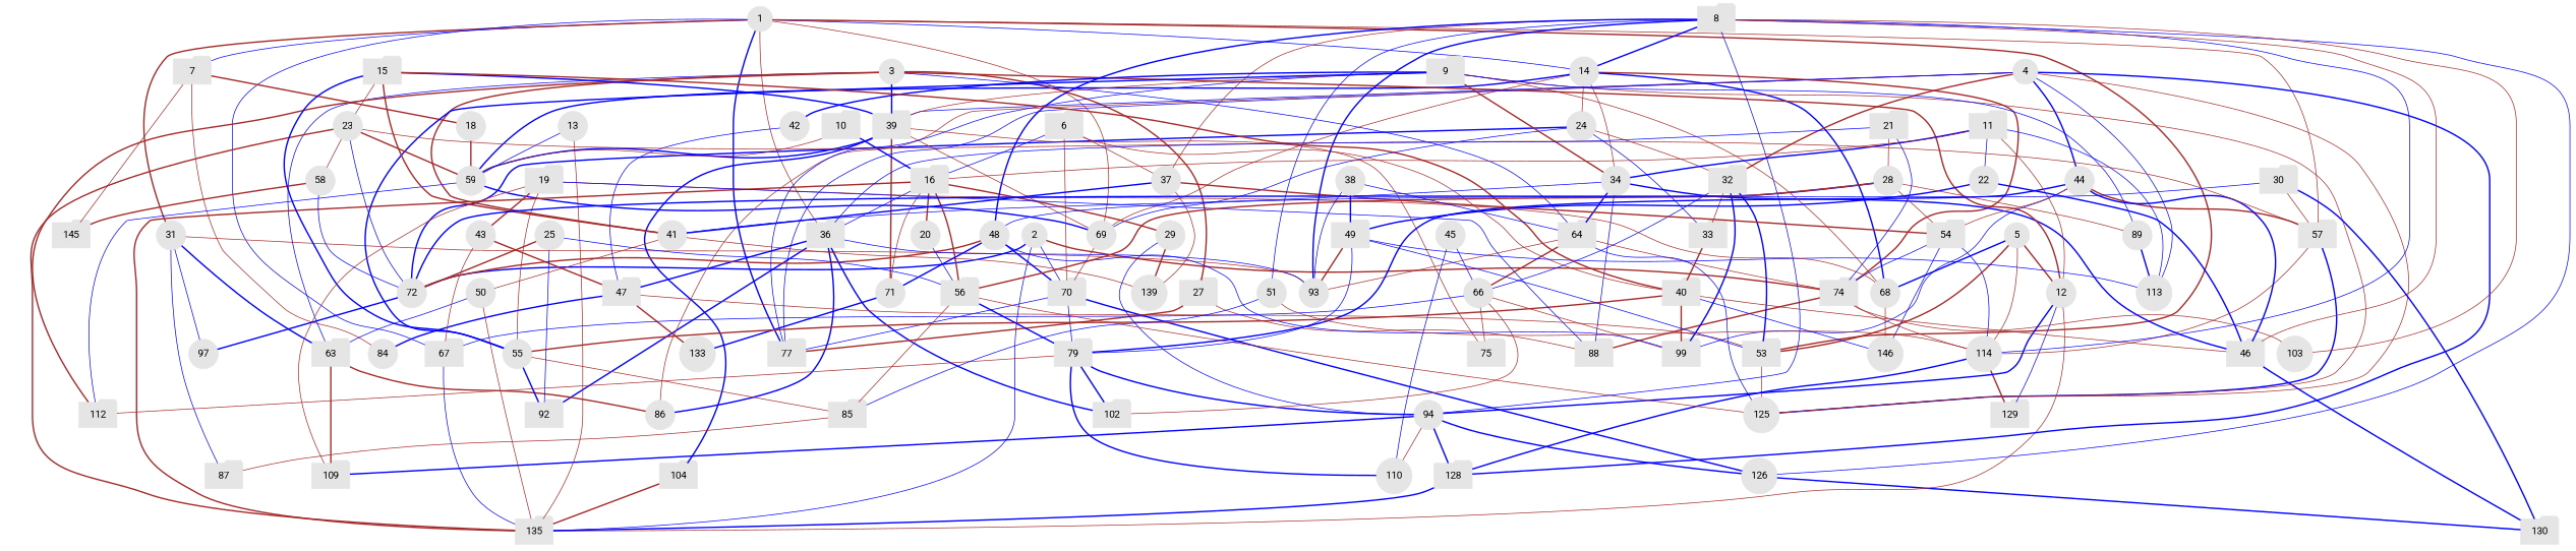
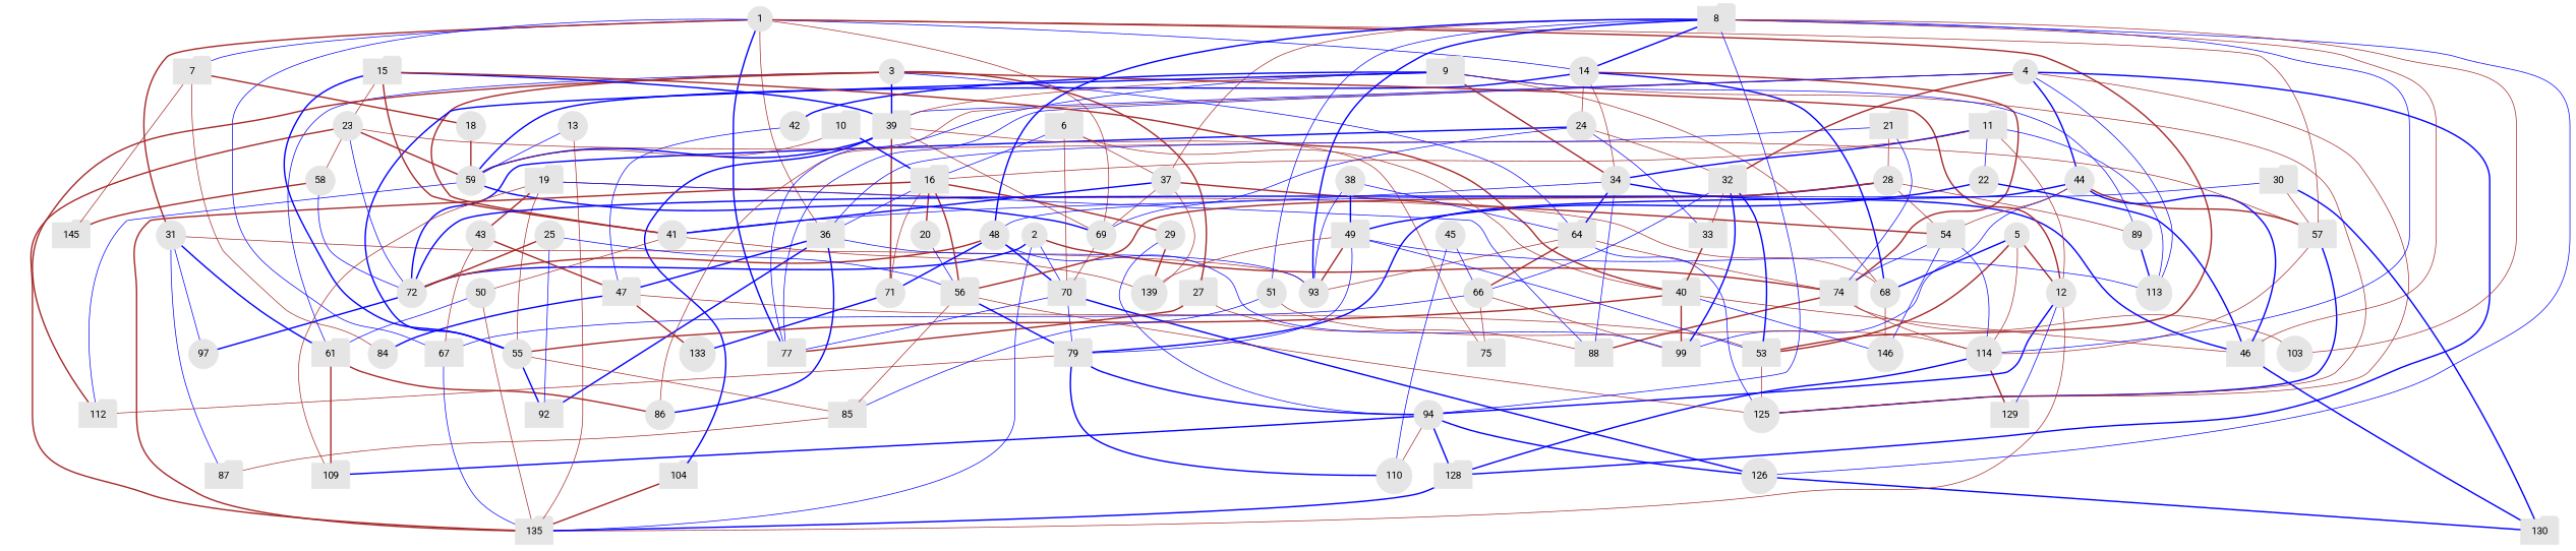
  graph {
    fontname=Roboto
    node [color=gray90 fontname=Roboto shape=circle style=filled]
    edge [color=blue fontname=Roboto style=solid]
    1 [super="+73"]
    7 [shape=folder]
    14 [super="+90"]
    31 [super="+136"]
    36 [shape=folder super="+101"]
    53 [shape=folder super="+95"]
    57 [shape=folder super="+134"]
    67 [shape=folder super="+91"]
    69 [super="+115"]
    77 [shape=folder super="+107"]
    18
    84
    145 [shape=folder]
    74 [shape=folder super="+123"]
    68
    34 [super="+138"]
    59 [super="+116"]
    24 [super="+52"]
-   61 [shape=folder super="+119" label=63]
+   61 [shape=folder super="+119"]
    93 [super="+137"]
    87 [shape=folder]
    97
    86
    92 [shape=folder]
    47 [shape=folder super="+82"]
-   102 [shape=folder]
    125
    114 [super="+124"]
    135 [shape=folder super="+140"]
    70 [shape=folder super="+118"]
    126
    79 [shape=folder super="+81"]
    2
    72 [super="+141"]
    103
    88 [shape=folder super="+120"]
    3 [super="+65"]
    12 [super="+80"]
    27 [shape=folder]
    39 [shape=folder super="+111"]
    41 [super="+131"]
    64 [shape=folder super="+143"]
    112 [shape=folder]
    94 [super="+121"]
    129 [shape=folder]
    n46 [label=71]
    75 [shape=folder]
    104 [shape=folder]
    139
    50
    n51 [label=109 shape=folder]
    66 [super="+96"]
    4 [super="+35"]
    32 [shape=folder super="+122"]
    44 [super="+60"]
    113
    128 [shape=folder]
    33 [shape=folder]
    99 [shape=folder super="+108"]
    46 [shape=folder super="+62"]
    54 [shape=folder super="+109"]
    5
    146
    6 [shape=folder super="+144"]
    16 [shape=folder super="+17"]
    37
    40 [shape=folder super="+76"]
    20
    29 [super="+63"]
    56 [shape=folder super="+100"]
    55
    8 [shape=folder super="+83"]
    48
    51
    130 [shape=folder]
    85 [shape=folder]
    110
    9 [shape=folder super="+71"]
    42 [super="+132"]
    89
    10 [shape=folder]
    11 [shape=folder super="+105"]
    22
    49 [shape=folder super="+142"]
    13
    23 [super="+98"]
    58
    15 [shape=folder]
    133
    19 [shape=folder super="+26"]
    43
    28 [super="+127"]
    21 [shape=folder]
    25
    30 [shape=folder]
    38
    45
    1 -- 7
    1 -- 14
    1 -- 31 [color=brown style=bold]
    1 -- 36 [color=brown]
    1 -- 53 [color=brown style=bold]
    1 -- 57 [color=brown]
    1 -- 67
    1 -- 69 [color=brown]
    1 -- 77 [style=bold]
    7 -- 18 [color=brown style=bold]
    7 -- 84 [color=brown]
    7 -- 145 [color=brown]
-   14 -- 69 [color=brown]
+   37 -- 69 [color=brown]
    14 -- 74 [color=brown style=bold]
    14 -- 68 [style=bold]
    14 -- 34 [color=brown]
    14 -- 59 [style=bold]
    14 -- 24 [color=brown]
    31 -- 61 [style=bold]
    31 -- 93 [color=brown]
    31 -- 87
    31 -- 97
    36 -- 93
    36 -- 86 [style=bold]
    36 -- 92 [style=bold]
    36 -- 47 [style=bold]
-   36 -- 102 [style=bold]
    53 -- 125 [color=brown]
    57 -- 125 [style=bold]
    57 -- 114 [color=brown]
    67 -- 135
    69 -- 70 [color=brown]
    18 -- 59 [color=brown style=bold weight=2]
    74 -- 114 [color=brown]
    74 -- 103 [color=brown]
    74 -- 88 [color=brown style=bold]
    68 -- 146 [color=brown]
    34 -- 88
    34 -- 41
    34 -- 64 [style=bold]
    34 -- 46 [style=bold weight=2]
    59 -- 69 [style=bold]
    59 -- 112
    24 -- 69
    24 -- 72 [style=bold]
    24 -- 32 [color=brown]
    24 -- 33
    61 -- 86 [color=brown style=bold]
    61 -- n51 [color=brown style=bold]
    47 -- 53 [color=brown]
    47 -- 84 [style=bold]
    47 -- 133 [color=brown style=bold]
    114 -- 129 [color=brown style=bold]
    114 -- 128 [style=bold]
    70 -- 77
    70 -- 126 [style=bold]
    70 -- 79
    126 -- 130 [style=bold]
-   79 -- 102 [style=bold]
    79 -- 112 [color=brown]
    79 -- 94 [style=bold]
    79 -- 110 [style=bold]
    2 -- 74 [color=brown style=bold]
    2 -- 135
    2 -- 70
    2 -- 72 [style=bold]
    72 -- 97 [style=bold]
    3 -- 61
    3 -- 12 [color=brown style=bold]
    3 -- 27 [color=brown style=bold]
    3 -- 39 [style=bold]
    3 -- 41 [color=brown style=bold]
    3 -- 64
    3 -- 112 [color=brown style=bold]
    12 -- 135 [color=brown]
    12 -- 94 [style=bold]
    12 -- 129
    27 -- 77 [color=brown style=bold]
    27 -- 88 [color=brown]
    39 -- 69 [color=brown]
    39 -- 59 [style=bold]
    39 -- n46 [color=brown style=bold]
    39 -- 75 [color=brown]
    39 -- 104 [style=bold]
    41 -- 139 [color=brown]
    41 -- 50 [color=brown]
    64 -- 74 [color=brown]
    64 -- 93 [color=brown]
    64 -- 125 [weight=2]
    64 -- 66 [color=brown style=bold]
    94 -- 126 [style=bold]
    94 -- n51 [style=bold]
    94 -- 128 [style=bold]
    94 -- 110 [color=brown]
    n46 -- 133 [style=bold]
    104 -- 135 [color=brown style=bold]
    50 -- 61
    50 -- 135 [color=brown]
    66 -- 67
-   66 -- 102 [color=brown]
    66 -- 75 [color=brown]
    66 -- 99 [color=brown]
    4 -- 77
    4 -- 86 [color=brown]
    4 -- 125 [color=brown]
    4 -- 39
    4 -- 32 [color=brown style=bold]
    4 -- 44 [style=bold]
    4 -- 113
    4 -- 128 [style=bold]
    32 -- 53 [style=bold]
    32 -- 66
    32 -- 33 [color=brown]
    32 -- 99 [style=bold]
    44 -- 57 [color=brown style=bold]
    44 -- 79 [style=bold]
    44 -- 99
    44 -- 46 [style=bold]
    44 -- 54 [color=brown]
    128 -- 135 [style=bold]
    33 -- 40 [color=brown style=bold]
    46 -- 130 [style=bold]
    54 -- 74
    54 -- 114
    54 -- 146
    5 -- 53 [color=brown style=bold]
    5 -- 68 [style=bold]
    5 -- 114 [color=brown]
    5 -- 12 [color=brown style=bold]
    6 -- 70 [color=brown]
    6 -- 16
    6 -- 37 [color=brown]
    6 -- 40 [color=brown]
    16 -- 36
    16 -- 135 [color=brown style=bold weight=2]
    16 -- n46 [color=brown]
    16 -- 20 [color=brown style=bold]
    16 -- 29 [color=brown style=bold]
    16 -- 56 [color=brown style=bold]
    37 -- 41 [style=bold]
    37 -- 139 [color=brown]
    37 -- 54 [color=brown style=bold]
    40 -- 99 [color=brown style=bold]
    40 -- 46 [color=brown]
    40 -- 146
    40 -- 55 [color=brown style=bold]
    20 -- 56
    29 -- 94
    29 -- 139 [color=brown style=bold]
    56 -- 125 [color=brown]
    56 -- 79 [style=bold]
    56 -- 85 [color=brown]
    55 -- 92 [style=bold]
    55 -- 85 [color=brown]
    8 -- 14 [style=bold]
    8 -- 93 [style=bold]
    8 -- 114
    8 -- 126
    8 -- 103 [color=brown]
    8 -- 94
    8 -- 46 [color=brown]
    8 -- 37 [color=brown]
    8 -- 48 [style=bold]
    8 -- 51
    48 -- 70 [style=bold]
    48 -- 72 [color=brown style=bold]
    48 -- n46 [style=bold]
    48 -- 99
    51 -- 114 [color=brown]
    51 -- 85
    85 -- 87 [color=brown]
    9 -- 77
    9 -- 68 [color=brown]
    9 -- 34 [color=brown style=bold]
    9 -- 125 [color=brown]
    9 -- 39 [color=brown]
    9 -- 55 [style=bold]
    9 -- 42 [style=bold]
    9 -- 89
    42 -- 47
    89 -- 113 [style=bold]
    10 -- 59 [color=brown]
    10 -- 16 [style=bold]
    11 -- 34 [style=bold]
    11 -- 12 [color=brown]
    11 -- 113
    11 -- 16 [color=brown]
    11 -- 22
    22 -- 46 [style=bold]
    22 -- 49 [style=bold]
    49 -- 53
    49 -- 93 [color=brown style=bold]
    49 -- 79
+   49 -- 139 [color=brown]
    49 -- 113
    13 -- 59
    13 -- 135 [color=brown]
    23 -- 57 [color=brown]
    23 -- 59 [color=brown style=bold]
    23 -- 135 [color=brown style=bold]
    23 -- 72
    23 -- 58 [color=brown]
    58 -- 145 [color=brown style=bold]
    58 -- 72
    15 -- 39 [style=bold]
    15 -- 41 [color=brown style=bold]
    15 -- 40 [color=brown style=bold]
    15 -- 55 [style=bold]
    15 -- 23 [color=brown]
    19 -- 68 [color=brown]
    19 -- 88
    19 -- n51 [color=brown]
    19 -- 55 [color=brown]
    19 -- 43 [color=brown style=bold]
    43 -- 67 [color=brown]
    43 -- 47 [color=brown style=bold]
    28 -- 72 [style=bold]
    28 -- 54 [color=brown]
    28 -- 56 [color=brown style=bold]
    28 -- 89 [color=brown]
    21 -- 36
    21 -- 74
    21 -- 28 [color=brown]
    25 -- 92
    25 -- 72 [color=brown style=bold]
    25 -- 56
    30 -- 57 [color=brown]
    30 -- 48
    30 -- 130 [style=bold]
    38 -- 93
    38 -- 64
    38 -- 49 [style=bold]
    45 -- 66
    45 -- 110
  }
